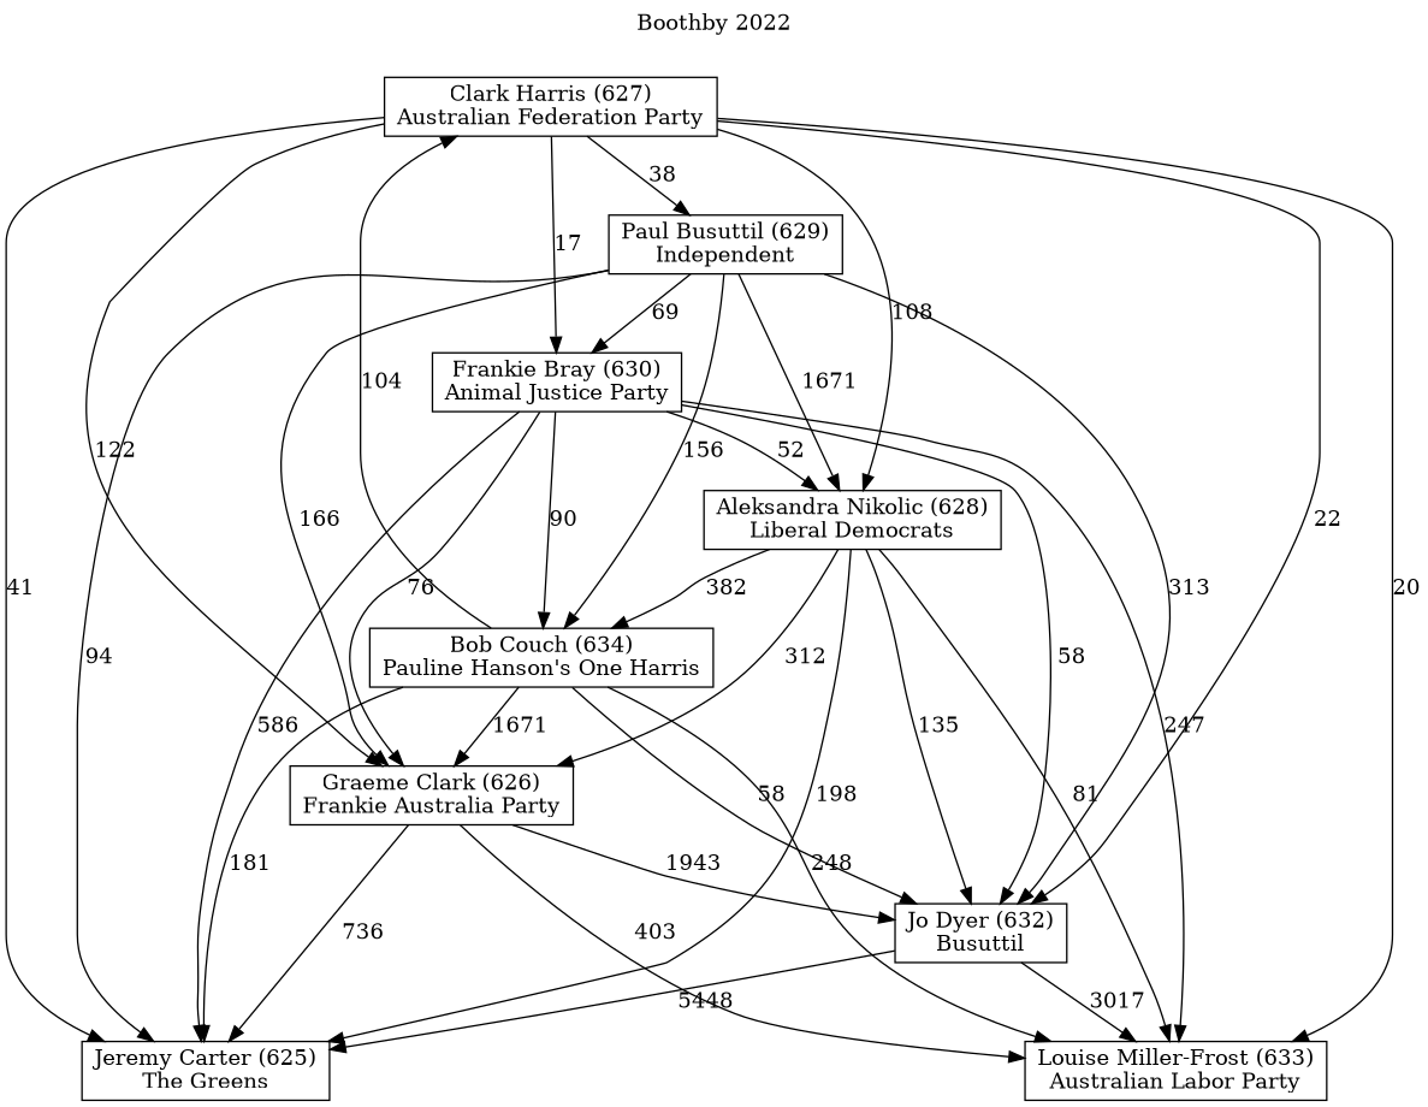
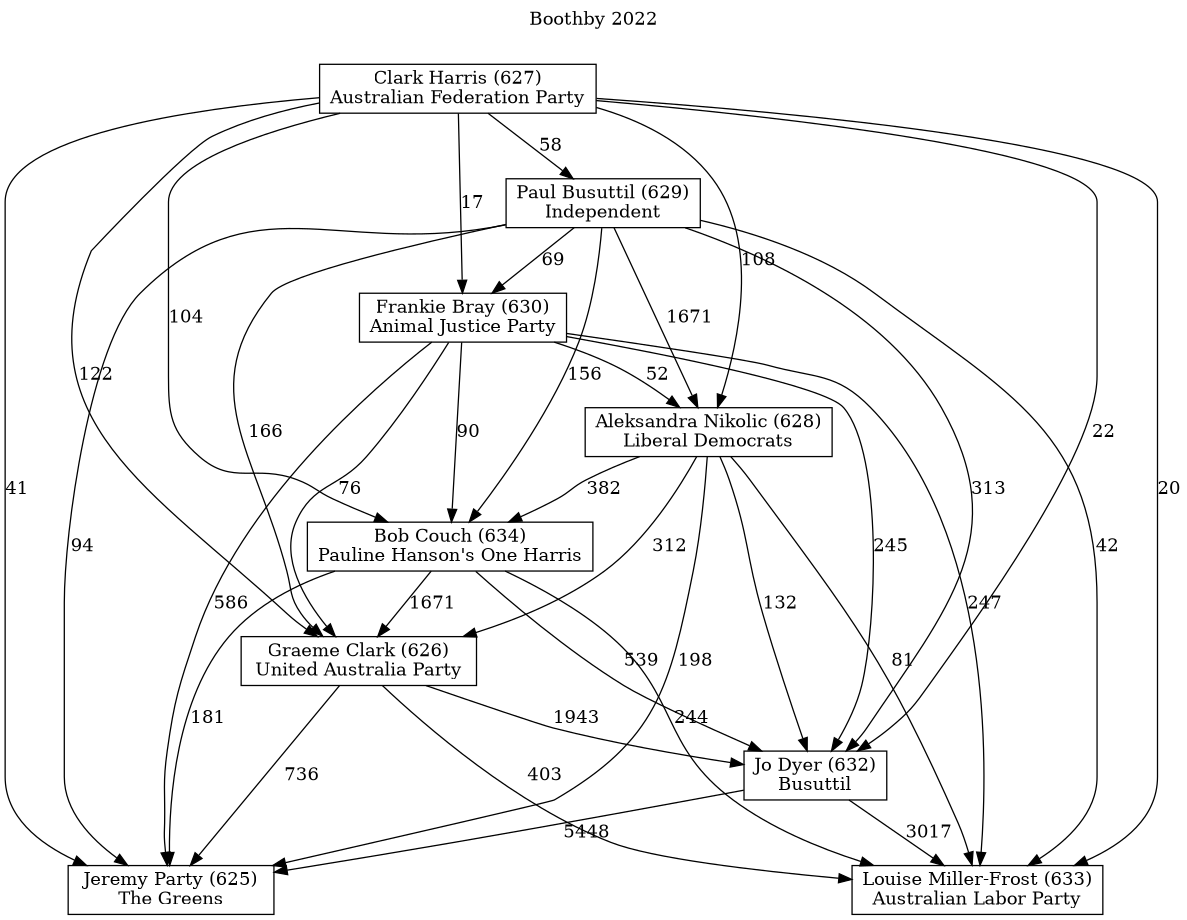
  digraph {
    label="Boothby 2022"
    labelloc=t
    mclimit=10
    node [shape=box]
-   n1 [label="Jeremy Carter (625)\nThe Greens"]
+   n1 [label="Jeremy Party (625)\nThe Greens"]
    n2 [label="Louise Miller-Frost (633)\nAustralian Labor Party"]
    n3 [label="Clark Harris (627)\nAustralian Federation Party"]
    n4 [label="Bob Couch (634)\nPauline Hanson's One Harris"]
    n5 [label="Jo Dyer (632)\nBusuttil"]
    n6 [label="Paul Busuttil (629)\nIndependent"]
-   n7 [label="Graeme Clark (626)\nFrankie Australia Party"]
+   n7 [label="Graeme Clark (626)\nUnited Australia Party"]
    n8 [label="Aleksandra Nikolic (628)\nLiberal Democrats"]
    n9 [label="Frankie Bray (630)\nAnimal Justice Party"]
    n3 -> n1 [label=41]
    n3 -> n2 [label=20]
-   n4 -> n3 [label=104]
+   n3 -> n4 [label=104]
    n3 -> n5 [label=22]
-   n3 -> n6 [label=38]
+   n3 -> n6 [label=58]
    n3 -> n7 [label=122]
    n3 -> n8 [label=108]
    n3 -> n9 [label=17]
    n4 -> n1 [label=181]
-   n4 -> n2 [label=248]
-   n4 -> n5 [label=58]
+   n4 -> n2 [label=244]
+   n4 -> n5 [label=539]
    n4 -> n7 [label=1671]
    n5 -> n1 [label=5448]
    n5 -> n2 [label=3017]
    n6 -> n1 [label=94]
+   n6 -> n2 [label=42]
    n6 -> n4 [label=156]
    n6 -> n5 [label=313]
    n6 -> n7 [label=166]
    n6 -> n8 [label=1671]
    n6 -> n9 [label=69]
    n7 -> n1 [label=736]
    n7 -> n2 [label=403]
    n7 -> n5 [label=1943]
    n8 -> n1 [label=198]
    n8 -> n2 [label=81]
    n8 -> n4 [label=382]
-   n8 -> n5 [label=135]
+   n8 -> n5 [label=132]
    n8 -> n7 [label=312]
    n9 -> n1 [label=586]
    n9 -> n2 [label=247]
    n9 -> n4 [label=90]
-   n9 -> n5 [label=58]
+   n9 -> n5 [label=245]
    n9 -> n7 [label=76]
    n9 -> n8 [label=52]
  }
